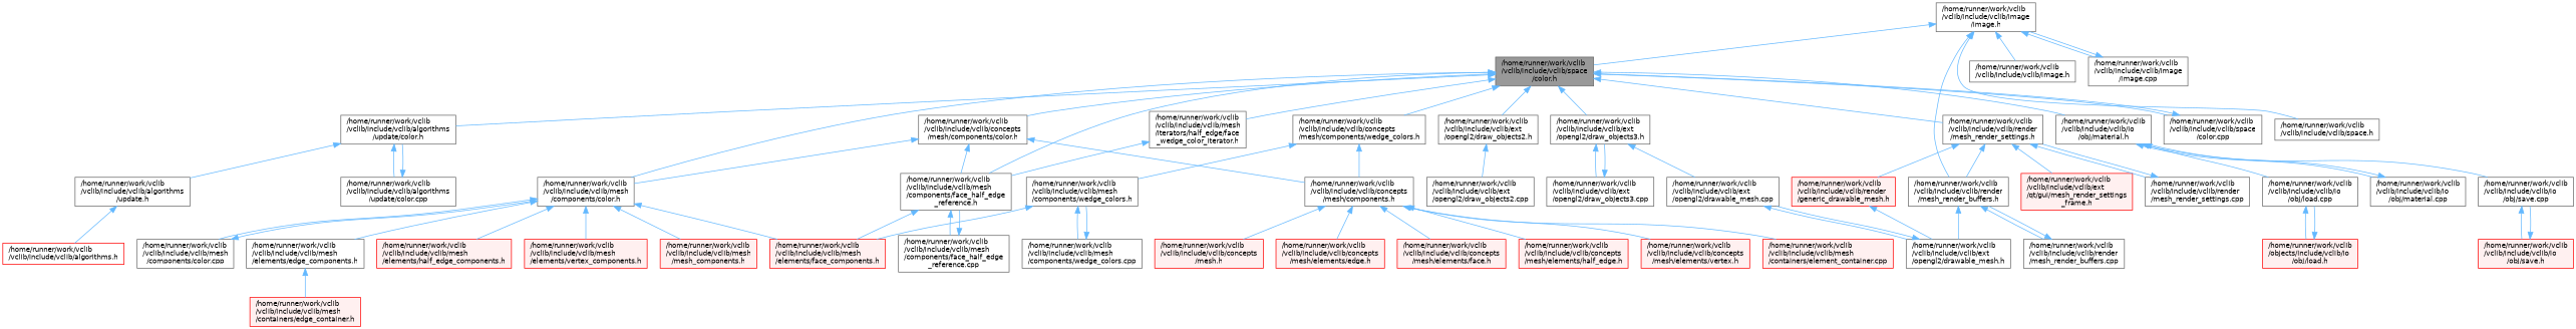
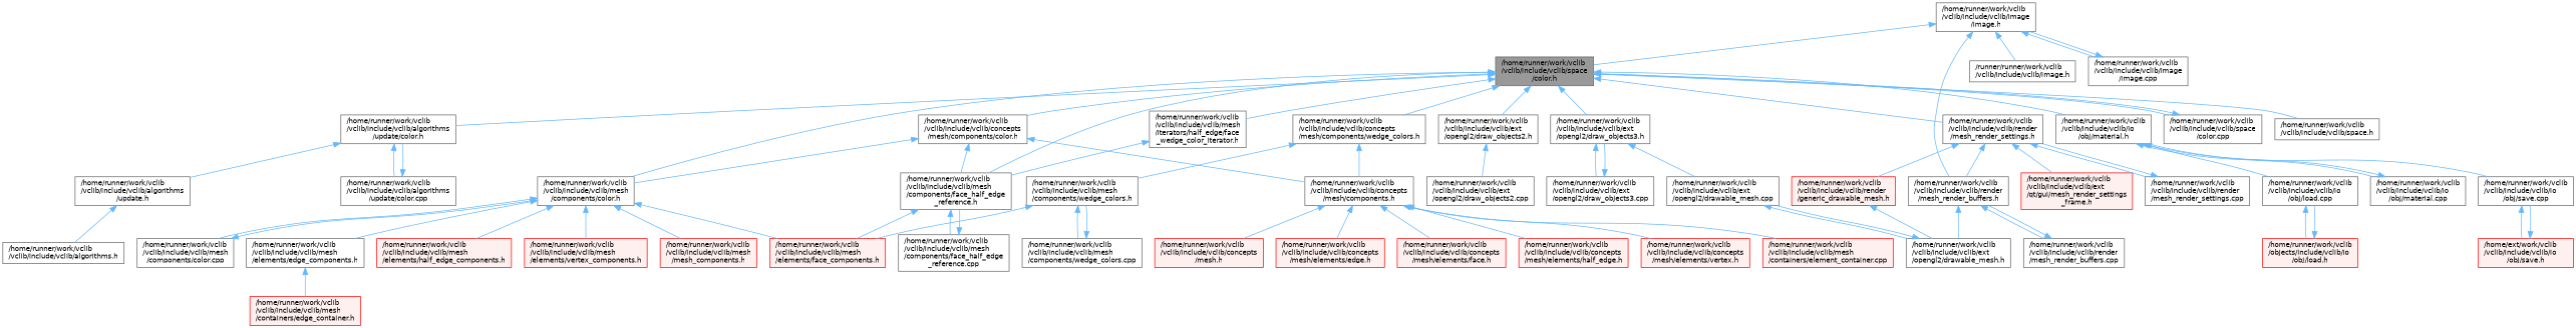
  digraph {
    node [color=grey40 fillcolor=white fontname=Helvetica fontsize=10 shape=box style=filled]
    edge [color=steelblue1 dir=back fontname=Helvetica fontsize=10 labelfontname=Helvetica labelfontsize=10 style=solid]
    n1 [color=gray40 fillcolor=grey60 fontcolor=black height=0.2 label="/home/runner/work/vclib\l/vclib/include/vclib/space\l/color.h" width=0.4]
    n2 [height=0.2 label="/home/runner/work/vclib\l/vclib/include/vclib/algorithms\l/update/color.h" width=0.4]
    n3 [height=0.2 label="/home/runner/work/vclib\l/vclib/include/vclib/concepts\l/mesh/components/color.h" width=0.4]
    n4 [height=0.2 label="/home/runner/work/vclib\l/vclib/include/vclib/mesh\l/components/color.h" width=0.4]
    n5 [height=0.2 label="/home/runner/work/vclib\l/vclib/include/vclib/mesh\l/components/face_half_edge\l_reference.h" width=0.4]
    n6 [height=0.2 label="/home/runner/work/vclib\l/vclib/include/vclib/concepts\l/mesh/components/wedge_colors.h" width=0.4]
    n7 [height=0.2 label="/home/runner/work/vclib\l/vclib/include/vclib/ext\l/opengl2/draw_objects2.h" width=0.4]
    n8 [height=0.2 label="/home/runner/work/vclib\l/vclib/include/vclib/ext\l/opengl2/draw_objects3.h" width=0.4]
    n9 [height=0.2 label="/home/runner/work/vclib\l/vclib/include/vclib/io\l/obj/material.h" width=0.4]
    n10 [height=0.2 label="/home/runner/work/vclib\l/vclib/include/vclib/mesh\l/iterators/half_edge/face\l_wedge_color_iterator.h" width=0.4]
    n11 [height=0.2 label="/home/runner/work/vclib\l/vclib/include/vclib/render\l/mesh_render_settings.h" width=0.4]
    n12 [height=0.2 label="/home/runner/work/vclib\l/vclib/include/vclib/space.h" width=0.4]
    n13 [height=0.2 label="/home/runner/work/vclib\l/vclib/include/vclib/space\l/color.cpp" width=0.4]
    n14 [height=0.2 label="/home/runner/work/vclib\l/vclib/include/vclib/algorithms\l/update.h" width=0.4]
    n15 [height=0.2 label="/home/runner/work/vclib\l/vclib/include/vclib/algorithms\l/update/color.cpp" width=0.4]
    n16 [height=0.2 label="/home/runner/work/vclib\l/vclib/include/vclib/concepts\l/mesh/components.h" width=0.4]
    n17 [height=0.2 label="/home/runner/work/vclib\l/vclib/include/vclib/mesh\l/components/color.cpp" width=0.4]
    n18 [height=0.2 label="/home/runner/work/vclib\l/vclib/include/vclib/mesh\l/elements/edge_components.h" width=0.4]
    n19 [color=red fillcolor="#FFF0F0" height=0.2 label="/home/runner/work/vclib\l/vclib/include/vclib/mesh\l/elements/face_components.h" width=0.4]
    n20 [color=red fillcolor="#FFF0F0" height=0.2 label="/home/runner/work/vclib\l/vclib/include/vclib/mesh\l/elements/half_edge_components.h" width=0.4]
    n21 [color=red fillcolor="#FFF0F0" height=0.2 label="/home/runner/work/vclib\l/vclib/include/vclib/mesh\l/elements/vertex_components.h" width=0.4]
    n22 [color=red fillcolor="#FFF0F0" height=0.2 label="/home/runner/work/vclib\l/vclib/include/vclib/mesh\l/mesh_components.h" width=0.4]
    n23 [height=0.2 label="/home/runner/work/vclib\l/vclib/include/vclib/mesh\l/components/face_half_edge\l_reference.cpp" width=0.4]
    n24 [height=0.2 label="/home/runner/work/vclib\l/vclib/include/vclib/mesh\l/components/wedge_colors.h" width=0.4]
    n25 [height=0.2 label="/home/runner/work/vclib\l/vclib/include/vclib/ext\l/opengl2/draw_objects2.cpp" width=0.4]
    n26 [height=0.2 label="/home/runner/work/vclib\l/vclib/include/vclib/ext\l/opengl2/draw_objects3.cpp" width=0.4]
    n27 [height=0.2 label="/home/runner/work/vclib\l/vclib/include/vclib/ext\l/opengl2/drawable_mesh.cpp" width=0.4]
    n28 [height=0.2 label="/home/runner/work/vclib\l/vclib/include/vclib/image\l/image.h" width=0.4]
-   n29 [height=0.2 label="/home/runner/work/vclib\l/vclib/include/vclib/image.h" width=0.4]
+   n29 [height=0.2 label="/runner/runner/work/vclib\l/vclib/include/vclib/image.h" width=0.4]
    n30 [height=0.2 label="/home/runner/work/vclib\l/vclib/include/vclib/image\l/image.cpp" width=0.4]
    n31 [height=0.2 label="/home/runner/work/vclib\l/vclib/include/vclib/render\l/mesh_render_buffers.h" width=0.4]
    n32 [height=0.2 label="/home/runner/work/vclib\l/vclib/include/vclib/io\l/obj/load.cpp" width=0.4]
    n33 [height=0.2 label="/home/runner/work/vclib\l/vclib/include/vclib/io\l/obj/material.cpp" width=0.4]
    n34 [height=0.2 label="/home/runner/work/vclib\l/vclib/include/vclib/io\l/obj/save.cpp" width=0.4]
    n35 [color=red fillcolor="#FFF0F0" height=0.2 label="/home/runner/work/vclib\l/vclib/include/vclib/ext\l/qt/gui/mesh_render_settings\l_frame.h" width=0.4]
    n36 [color=red fillcolor="#FFF0F0" height=0.2 label="/home/runner/work/vclib\l/vclib/include/vclib/render\l/generic_drawable_mesh.h" width=0.4]
    n37 [height=0.2 label="/home/runner/work/vclib\l/vclib/include/vclib/render\l/mesh_render_settings.cpp" width=0.4]
-   n38 [color=red height=0.2 label="/home/runner/work/vclib\l/vclib/include/vclib/algorithms.h" width=0.4]
+   n38 [height=0.2 label="/home/runner/work/vclib\l/vclib/include/vclib/algorithms.h" width=0.4]
    n39 [color=red fillcolor="#FFF0F0" height=0.2 label="/home/runner/work/vclib\l/vclib/include/vclib/concepts\l/mesh.h" width=0.4]
    n40 [color=red fillcolor="#FFF0F0" height=0.2 label="/home/runner/work/vclib\l/vclib/include/vclib/concepts\l/mesh/elements/edge.h" width=0.4]
    n41 [color=red fillcolor="#FFF0F0" height=0.2 label="/home/runner/work/vclib\l/vclib/include/vclib/concepts\l/mesh/elements/face.h" width=0.4]
    n42 [color=red fillcolor="#FFF0F0" height=0.2 label="/home/runner/work/vclib\l/vclib/include/vclib/concepts\l/mesh/elements/half_edge.h" width=0.4]
    n43 [color=red fillcolor="#FFF0F0" height=0.2 label="/home/runner/work/vclib\l/vclib/include/vclib/concepts\l/mesh/elements/vertex.h" width=0.4]
    n44 [color=red fillcolor="#FFF0F0" height=0.2 label="/home/runner/work/vclib\l/vclib/include/vclib/mesh\l/containers/element_container.cpp" width=0.4]
    n45 [color=red fillcolor="#FFF0F0" height=0.2 label="/home/runner/work/vclib\l/vclib/include/vclib/mesh\l/containers/edge_container.h" width=0.4]
    n46 [height=0.2 label="/home/runner/work/vclib\l/vclib/include/vclib/mesh\l/components/wedge_colors.cpp" width=0.4]
    n47 [height=0.2 label="/home/runner/work/vclib\l/vclib/include/vclib/ext\l/opengl2/drawable_mesh.h" width=0.4]
    n48 [height=0.2 label="/home/runner/work/vclib\l/vclib/include/vclib/render\l/mesh_render_buffers.cpp" width=0.4]
    n49 [color=red fillcolor="#FFF0F0" height=0.2 label="/home/runner/work/vclib\l/objects/include/vclib/io\l/obj/load.h" width=0.4]
-   n50 [color=red fillcolor="#FFF0F0" height=0.2 label="/home/runner/work/vclib\l/vclib/include/vclib/io\l/obj/save.h" width=0.4]
+   n50 [color=red fillcolor="#FFF0F0" height=0.2 label="/home/ext/work/vclib\l/vclib/include/vclib/io\l/obj/save.h" width=0.4]
    n1 -> n2
    n1 -> n3
    n1 -> n4
    n1 -> n5
    n1 -> n6
    n1 -> n7
    n1 -> n8
    n1 -> n9
    n1 -> n10
    n1 -> n11
-   n28 -> n12
+   n1 -> n12
    n1 -> n13
    n2 -> n14
    n2 -> n15
    n3 -> n4
    n3 -> n5
    n3 -> n16
    n4 -> n17
    n4 -> n18
    n4 -> n19
    n4 -> n20
    n4 -> n21
    n4 -> n22
    n5 -> n19
    n5 -> n23
    n6 -> n16
    n6 -> n24
    n7 -> n25
    n8 -> n26
    n8 -> n27
    n9 -> n32
    n9 -> n33
    n9 -> n34
    n10 -> n5
    n11 -> n31
    n11 -> n35
    n11 -> n36
    n11 -> n37
    n13 -> n1
    n14 -> n38
    n15 -> n2
    n16 -> n39
    n16 -> n40
    n16 -> n41
    n16 -> n42
    n16 -> n43
    n16 -> n44
    n17 -> n4
    n18 -> n45
    n23 -> n5
    n24 -> n19
    n24 -> n46
    n26 -> n8
    n27 -> n47
    n28 -> n1
    n28 -> n29
    n28 -> n30
    n28 -> n31
    n30 -> n28
    n31 -> n47
    n31 -> n48
    n32 -> n49
    n33 -> n9
    n34 -> n50
    n36 -> n47
    n37 -> n11
    n46 -> n24
    n47 -> n27
    n48 -> n31
    n49 -> n32
    n50 -> n34
  }
